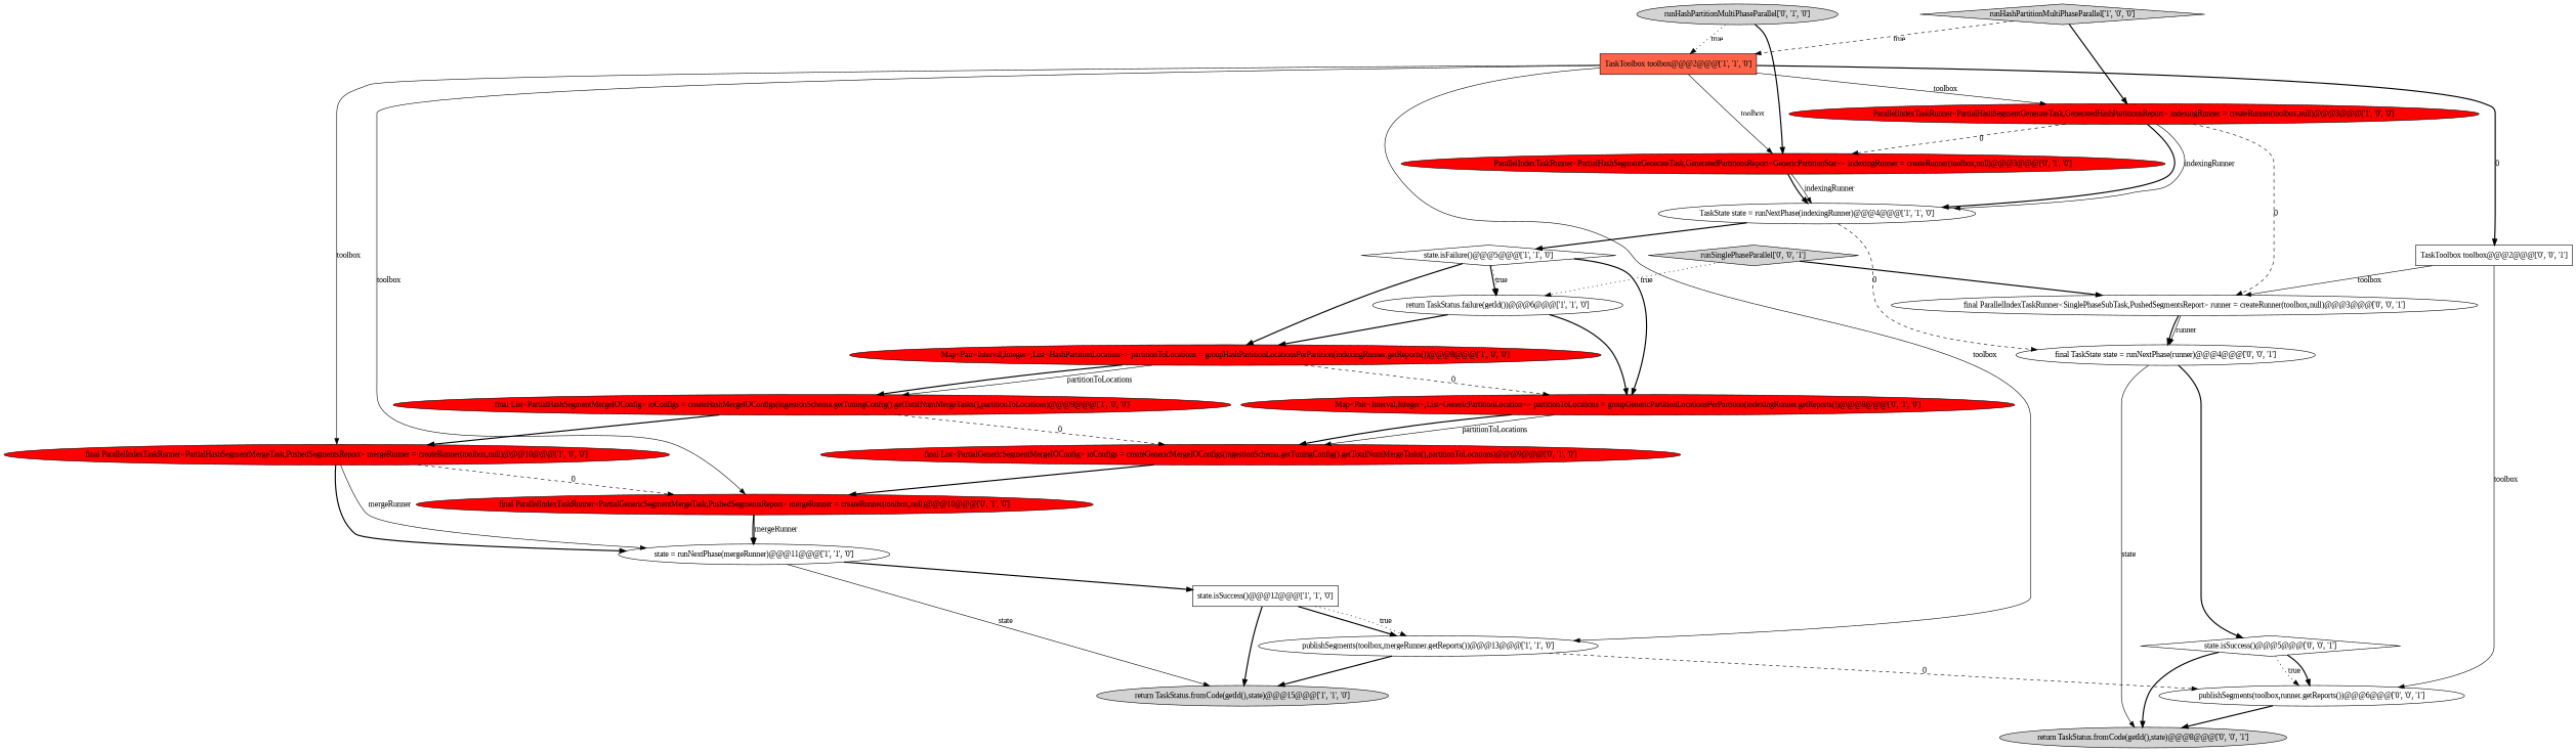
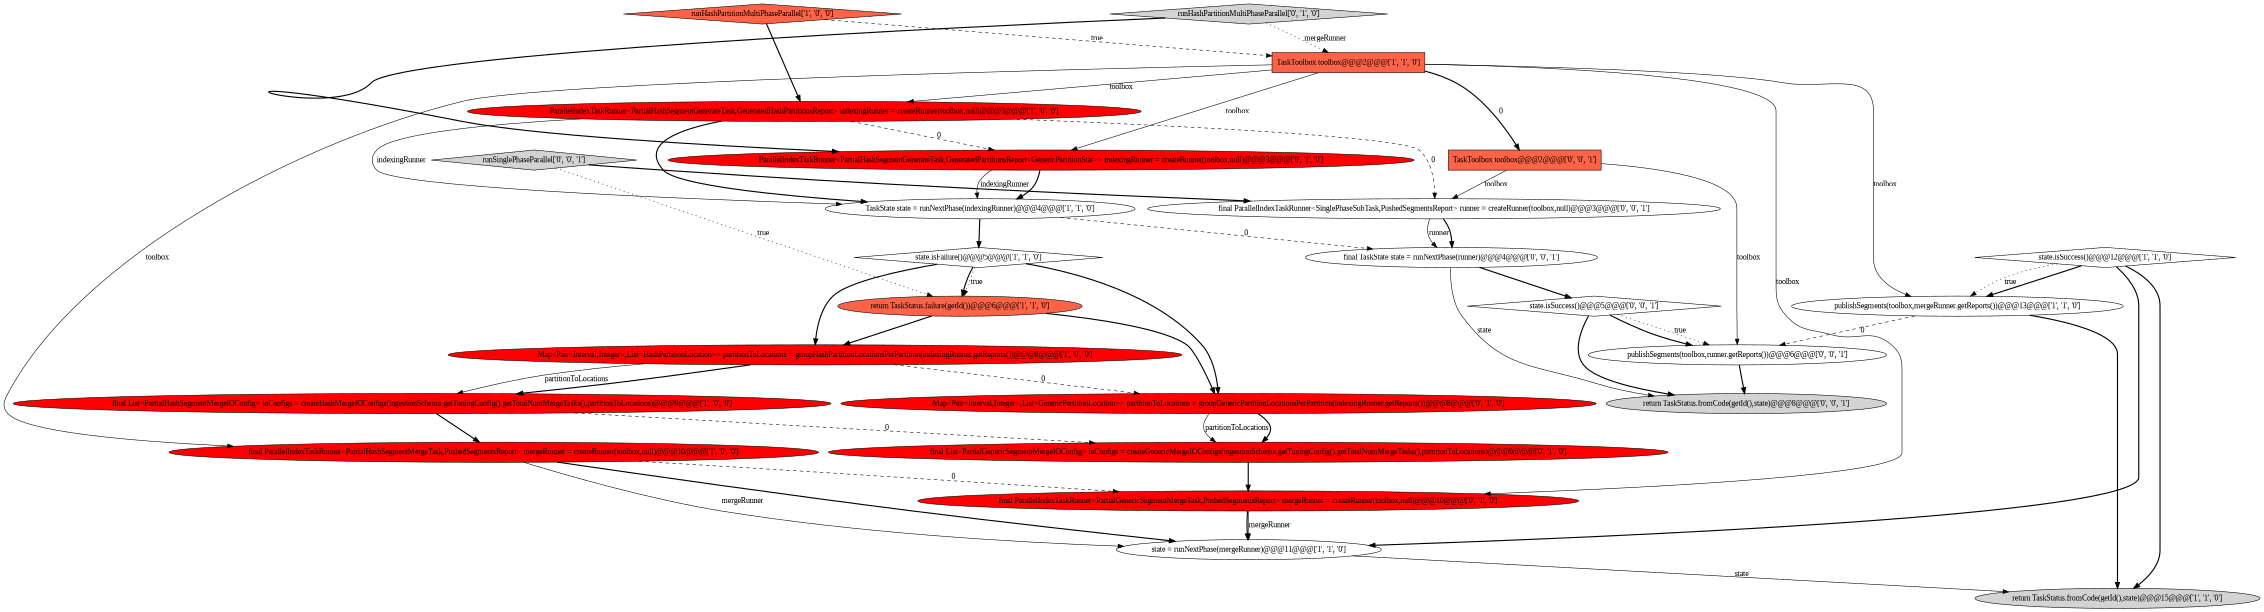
  digraph {
    fontname="Liberation Serif"
    node [fillcolor=white fontname="Liberation Serif" shape=ellipse style=filled]
    edge [fontname="Liberation Serif" style=bold]
    n1 [fillcolor=lightgray label="return TaskStatus.fromCode(getId(),state)@@@15@@@['1', '1', '0']"]
    n2 [fillcolor=red label="final ParallelIndexTaskRunner<PartialGenericSegmentMergeTask,PushedSegmentsReport> mergeRunner = createRunner(toolbox,null)@@@10@@@['0', '1', '0']"]
    n3 [label="state = runNextPhase(mergeRunner)@@@11@@@['1', '1', '0']"]
-   n4 [label="state.isSuccess()@@@12@@@['1', '1', '0']" shape=box]
-   n5 [fillcolor=lightgray label="runHashPartitionMultiPhaseParallel['0', '1', '0']"]
+   n4 [label="state.isSuccess()@@@12@@@['1', '1', '0']" shape=diamond]
+   n5 [fillcolor=lightgray label="runHashPartitionMultiPhaseParallel['0', '1', '0']" shape=diamond]
    n6 [fillcolor=red label="ParallelIndexTaskRunner<PartialHashSegmentGenerateTask,GeneratedPartitionsReport<GenericPartitionStat>> indexingRunner = createRunner(toolbox,null)@@@3@@@['0', '1', '0']"]
    n7 [fillcolor=tomato label="TaskToolbox toolbox@@@2@@@['1', '1', '0']" shape=box]
    n8 [label="TaskState state = runNextPhase(indexingRunner)@@@4@@@['1', '1', '0']"]
    n9 [label="publishSegments(toolbox,mergeRunner.getReports())@@@13@@@['1', '1', '0']"]
-   n10 [label="TaskToolbox toolbox@@@2@@@['0', '0', '1']" shape=box]
+   n10 [fillcolor=tomato label="TaskToolbox toolbox@@@2@@@['0', '0', '1']" shape=box]
    n11 [fillcolor=red label="ParallelIndexTaskRunner<PartialHashSegmentGenerateTask,GeneratedHashPartitionsReport> indexingRunner = createRunner(toolbox,null)@@@3@@@['1', '0', '0']"]
    n12 [fillcolor=red label="final ParallelIndexTaskRunner<PartialHashSegmentMergeTask,PushedSegmentsReport> mergeRunner = createRunner(toolbox,null)@@@10@@@['1', '0', '0']"]
    n13 [fillcolor=red label="Map<Pair<Interval,Integer>,List<HashPartitionLocation>> partitionToLocations = groupHashPartitionLocationsPerPartition(indexingRunner.getReports())@@@8@@@['1', '0', '0']"]
    n14 [fillcolor=red label="Map<Pair<Interval,Integer>,List<GenericPartitionLocation>> partitionToLocations = groupGenericPartitionLocationsPerPartition(indexingRunner.getReports())@@@8@@@['0', '1', '0']"]
    n15 [fillcolor=red label="final List<PartialHashSegmentMergeIOConfig> ioConfigs = createHashMergeIOConfigs(ingestionSchema.getTuningConfig().getTotalNumMergeTasks(),partitionToLocations)@@@9@@@['1', '0', '0']"]
    n16 [fillcolor=red label="final List<PartialGenericSegmentMergeIOConfig> ioConfigs = createGenericMergeIOConfigs(ingestionSchema.getTuningConfig().getTotalNumMergeTasks(),partitionToLocations)@@@9@@@['0', '1', '0']"]
    n17 [label="state.isSuccess()@@@5@@@['0', '0', '1']" shape=diamond]
    n18 [fillcolor=lightgray label="return TaskStatus.fromCode(getId(),state)@@@8@@@['0', '0', '1']"]
    n19 [label="publishSegments(toolbox,runner.getReports())@@@6@@@['0', '0', '1']"]
    n20 [label="final TaskState state = runNextPhase(runner)@@@4@@@['0', '0', '1']"]
    n21 [label="state.isFailure()@@@5@@@['1', '1', '0']" shape=diamond]
    n22 [fillcolor=lightgray label="runSinglePhaseParallel['0', '0', '1']" shape=diamond]
    n23 [label="final ParallelIndexTaskRunner<SinglePhaseSubTask,PushedSegmentsReport> runner = createRunner(toolbox,null)@@@3@@@['0', '0', '1']"]
-   n24 [label="return TaskStatus.failure(getId())@@@6@@@['1', '1', '0']"]
-   n25 [fillcolor=lightgray label="runHashPartitionMultiPhaseParallel['1', '0', '0']" shape=diamond]
+   n24 [fillcolor=tomato label="return TaskStatus.failure(getId())@@@6@@@['1', '1', '0']"]
+   n25 [fillcolor=tomato label="runHashPartitionMultiPhaseParallel['1', '0', '0']" shape=diamond]
    n2 -> n3
    n2 -> n3 [label=mergeRunner style=solid]
    n3 -> n1 [label=state style=solid]
-   n3 -> n4
+   n4 -> n3
    n4 -> n1
    n4 -> n9
    n4 -> n9 [label=true style=dotted]
    n5 -> n6
-   n5 -> n7 [label=true style=dotted]
+   n5 -> n7 [label=mergeRunner style=dotted]
    n6 -> n8
    n6 -> n8 [label=indexingRunner style=solid]
    n7 -> n2 [label=toolbox style=solid]
    n7 -> n6 [label=toolbox style=solid]
    n7 -> n9 [label=toolbox style=solid]
    n7 -> n10 [label=0]
    n7 -> n11 [label=toolbox style=solid]
    n7 -> n12 [label=toolbox style=solid]
    n8 -> n20 [label=0 style=dashed]
    n8 -> n21
    n9 -> n1
    n9 -> n19 [label=0 style=dashed]
    n10 -> n19 [label=toolbox style=solid]
    n10 -> n23 [label=toolbox style=solid]
    n11 -> n6 [label=0 style=dashed]
    n11 -> n8
    n11 -> n8 [label=indexingRunner style=solid]
    n11 -> n23 [label=0 style=dashed]
    n12 -> n2 [label=0 style=dashed]
    n12 -> n3
    n12 -> n3 [label=mergeRunner style=solid]
    n13 -> n14 [label=0 style=dashed]
    n13 -> n15
    n13 -> n15 [label=partitionToLocations style=solid]
    n14 -> n16 [label=partitionToLocations style=solid]
    n14 -> n16
    n15 -> n12
    n15 -> n16 [label=0 style=dashed]
    n16 -> n2
    n17 -> n18
    n17 -> n19 [label=true style=dotted]
    n17 -> n19
    n19 -> n18
    n20 -> n17
    n20 -> n18 [label=state style=solid]
    n21 -> n13
    n21 -> n14
    n21 -> n24 [label=true style=dotted]
    n21 -> n24
    n22 -> n23
    n22 -> n24 [label=true style=dotted]
    n23 -> n20 [label=runner style=solid]
    n23 -> n20
    n24 -> n13
    n24 -> n14
    n25 -> n7 [label=true style=dashed]
    n25 -> n11
  }
